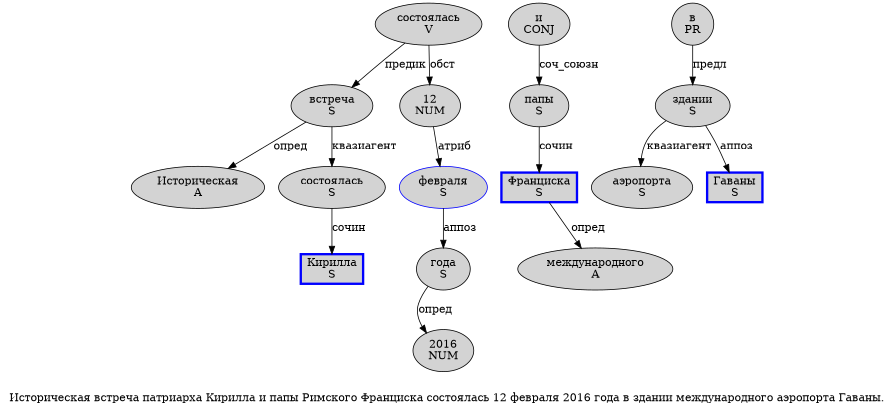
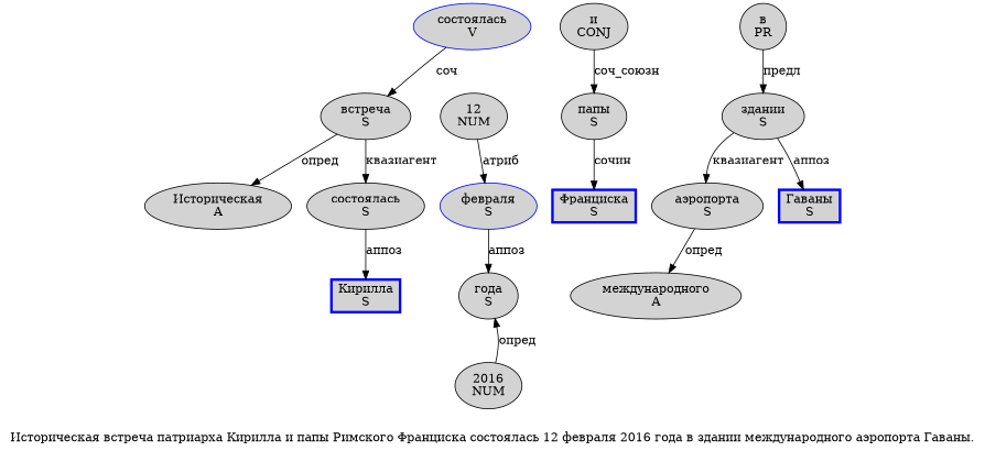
  digraph {
    label="Историческая встреча патриарха Кирилла и папы Римского Франциска состоялась 12 февраля 2016 года в здании международного аэропорта Гаваны."
    node [fillcolor=lightgray penwidth=1 shape=ellipse style=filled]
    n1 [label="Историческая\nA"]
    n2 [label="встреча\nS"]
    n3 [label="состоялась\nS"]
    n4 [color=blue label="Кирилла\nS" penwidth=3 shape=box]
    n5 [label="и\nCONJ"]
    n6 [label="папы\nS"]
    n7 [color=blue label="Франциска\nS" penwidth=3 shape=box]
-   n8 [label="состоялась\nV"]
+   n8 [label="состоялась\nV" color=blue]
    n9 [label="12\nNUM"]
    n10 [color=blue label="февраля\nS"]
    n11 [label="года\nS"]
    n12 [label="2016\nNUM"]
    n13 [label="в\nPR"]
    n14 [label="здании\nS"]
    n15 [label="аэропорта\nS"]
    n16 [color=blue label="Гаваны\nS" penwidth=3 shape=box]
    n17 [label="международного\nA"]
    n2 -> n1 [label="опред"]
    n2 -> n3 [label="квазиагент"]
-   n3 -> n4 [label="сочин"]
+   n3 -> n4 [label="аппоз"]
    n5 -> n6 [label="соч_союзн"]
    n6 -> n7 [label="сочин"]
-   n8 -> n2 [label="предик"]
-   n8 -> n9 [label="обст"]
+   n8 -> n2 [label="соч"]
    n9 -> n10 [label="атриб"]
    n10 -> n11 [label="аппоз"]
-   n11 -> n12 [label="опред"]
+   n12 -> n11 [label="опред"]
    n13 -> n14 [label="предл"]
    n14 -> n15 [label="квазиагент"]
    n14 -> n16 [label="аппоз"]
-   n7 -> n17 [label="опред"]
+   n15 -> n17 [label="опред"]
  }
